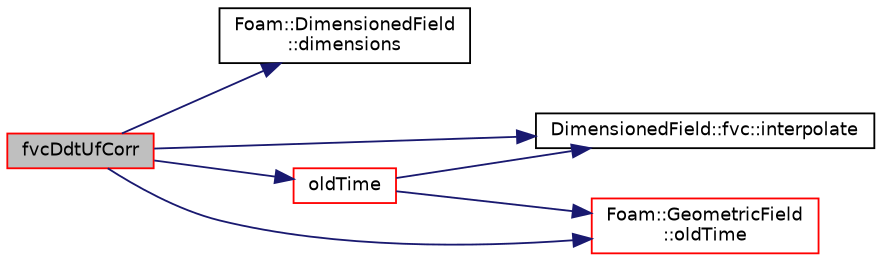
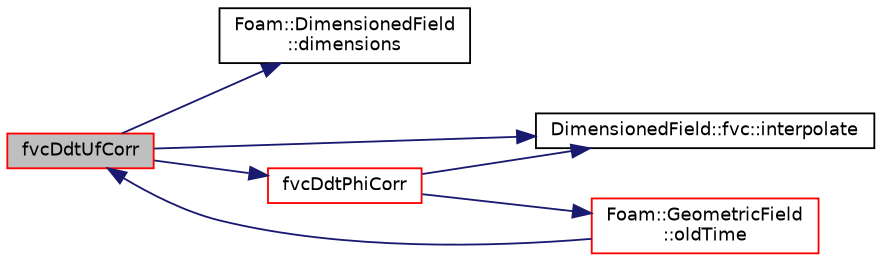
  digraph {
    rankdir=LR
    node [color=red fontname=Helvetica fontsize=10 shape=record]
    edge [color=midnightblue fontname=Helvetica fontsize=10 labelfontname=Helvetica labelfontsize=10 style=solid]
    n1 [fillcolor=grey75 fontcolor=black height=0.2 label=fvcDdtUfCorr style=filled width=0.4]
    n2 [color=black height=0.2 label="Foam::DimensionedField\l::dimensions" width=0.4]
-   n3 [height=0.2 label=oldTime width=0.4]
+   n3 [height=0.2 label=fvcDdtPhiCorr width=0.4]
    n4 [color=black height=0.2 label="DimensionedField::fvc::interpolate" width=0.4]
    n5 [height=0.2 label="Foam::GeometricField\l::oldTime" width=0.4]
    n1 -> n2
    n1 -> n3
    n1 -> n4
-   n1 -> n5
+   n5 -> n1
    n3 -> n4
    n3 -> n5
  }
